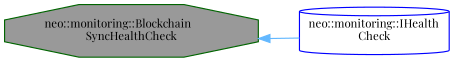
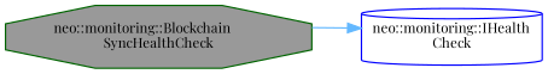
  digraph {
    rankdir=LR
    fontname="Playfair Display"
    node [fontname="Playfair Display" fontsize=10 style=filled]
    n1 [color=darkgreen fillcolor=grey60 fontcolor=black height=0.2 label="neo::monitoring::Blockchain\lSyncHealthCheck" shape=octagon width=0.4]
    n2 [color=blue fillcolor=white height=0.2 label="neo::monitoring::IHealth\lCheck" shape=cylinder width=0.4]
-   n1 -> n2 [color=steelblue1 dir=back fontname="Playfair Display" fontsize=10 labelfontname=Helvetica labelfontsize=10 style=solid]
+   n2 -> n1 [color=steelblue1 dir=back fontname="Playfair Display" fontsize=10 labelfontname=Helvetica labelfontsize=10 style=solid]
  }
